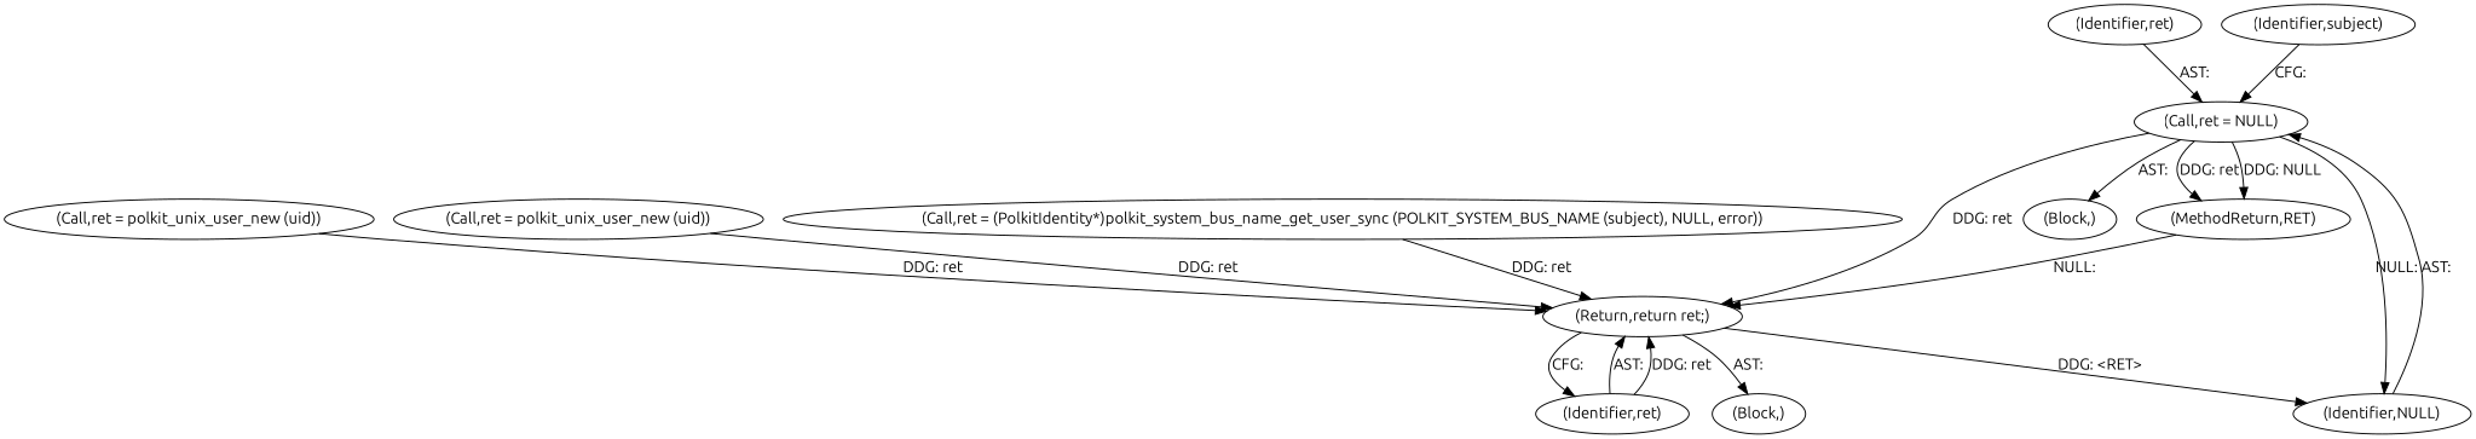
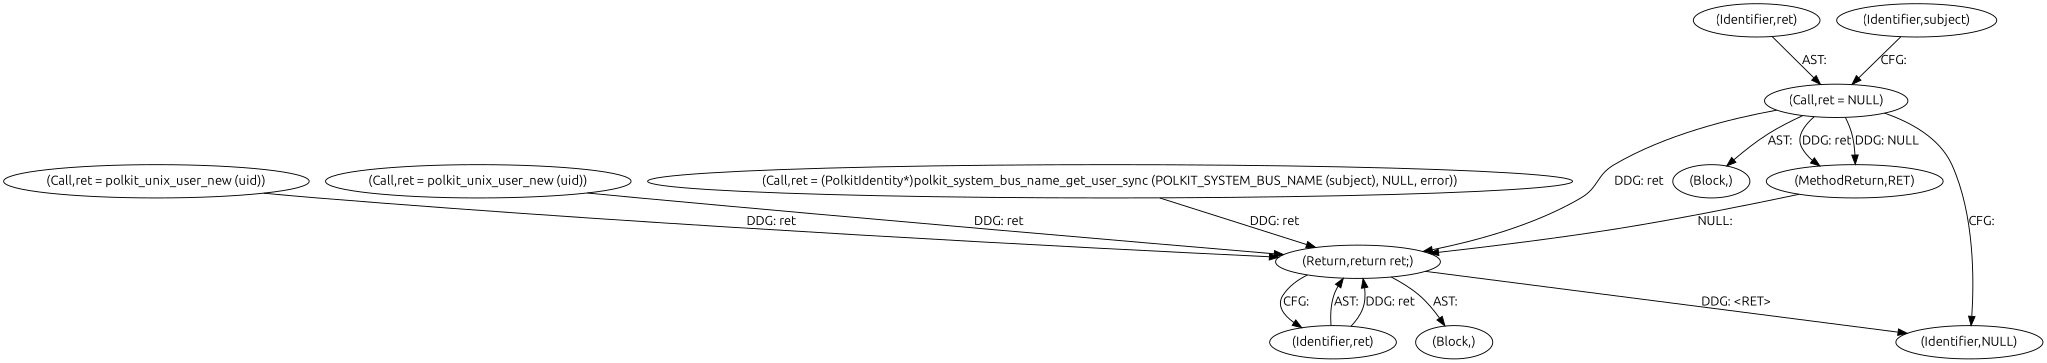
  digraph {
    fontname=Ubuntu
    node [fontname=Ubuntu]
    edge [fontname=Ubuntu]
    n1 [label="(Call,ret = NULL)"]
    n2 [label="(Return,return ret;)"]
    n3 [label="(Block,)"]
    n4 [label="(MethodReturn,RET)"]
    n5 [label="(Identifier,NULL)"]
    n6 [label="(Identifier,ret)"]
    n7 [label="(Block,)"]
    n8 [label="(Call,ret = polkit_unix_user_new (uid))"]
    n9 [label="(Identifier,ret)"]
    n10 [label="(Call,ret = polkit_unix_user_new (uid))"]
    n11 [label="(Call,ret = (PolkitIdentity*)polkit_system_bus_name_get_user_sync (POLKIT_SYSTEM_BUS_NAME (subject), NULL, error))"]
    n12 [label="(Identifier,subject)"]
    n1 -> n2 [label="DDG: ret"]
    n1 -> n3 [label="AST: "]
    n1 -> n4 [label="DDG: ret"]
    n1 -> n4 [label="DDG: NULL"]
-   n1 -> n5 [label="NULL: "]
+   n1 -> n5 [label="CFG: "]
    n2 -> n5 [label="DDG: <RET>"]
    n2 -> n6 [label="CFG: "]
    n2 -> n7 [label="AST: "]
    n4 -> n2 [label="NULL: "]
-   n5 -> n1 [label="AST: "]
    n6 -> n2 [label="AST: "]
    n6 -> n2 [label="DDG: ret"]
    n8 -> n2 [label="DDG: ret"]
    n9 -> n1 [label="AST: "]
    n10 -> n2 [label="DDG: ret"]
    n11 -> n2 [label="DDG: ret"]
    n12 -> n1 [label="CFG: "]
  }
